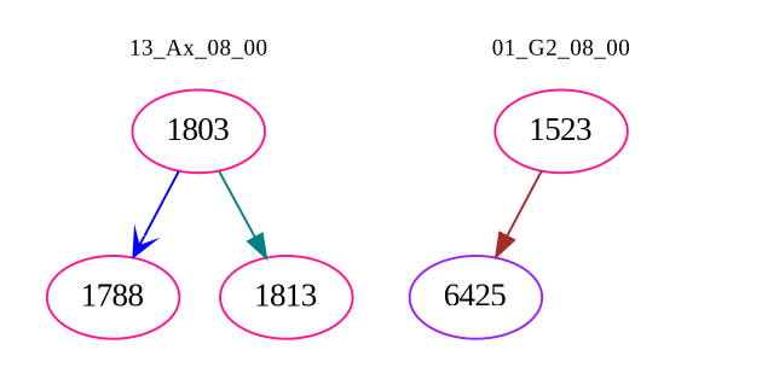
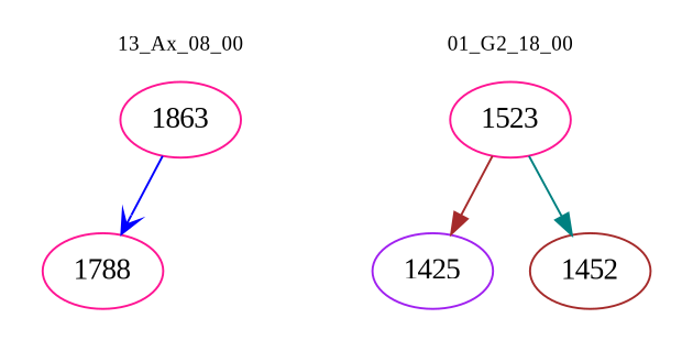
  digraph {
    fontname="Liberation Serif"
    node [color=deeppink fontname="Liberation Serif"]
    edge [arrowhead=normal color=teal fontname="Liberation Serif"]
-   n1 [label=1803]
+   n1 [label=1863]
    n2 [label=1788]
-   n3 [label=1813]
    n4 [label=1523]
-   n5 [color=purple label=6425]
+   n5 [color=purple label=1425]
+   n6 [color=brown label=1452]
    subgraph cluster_1 {
      color=white
      fontsize=10
      label="13_Ax_08_00"
      n1
      n2
-     n3
    }
    subgraph cluster_2 {
      color=white
      fontsize=10
-     label="01_G2_08_00"
+     label="01_G2_18_00"
      n4
      n5
+     n6
    }
    n1 -> n2 [arrowhead=vee color=blue]
-   n1 -> n3
    n4 -> n5 [color=brown]
+   n4 -> n6
  }
